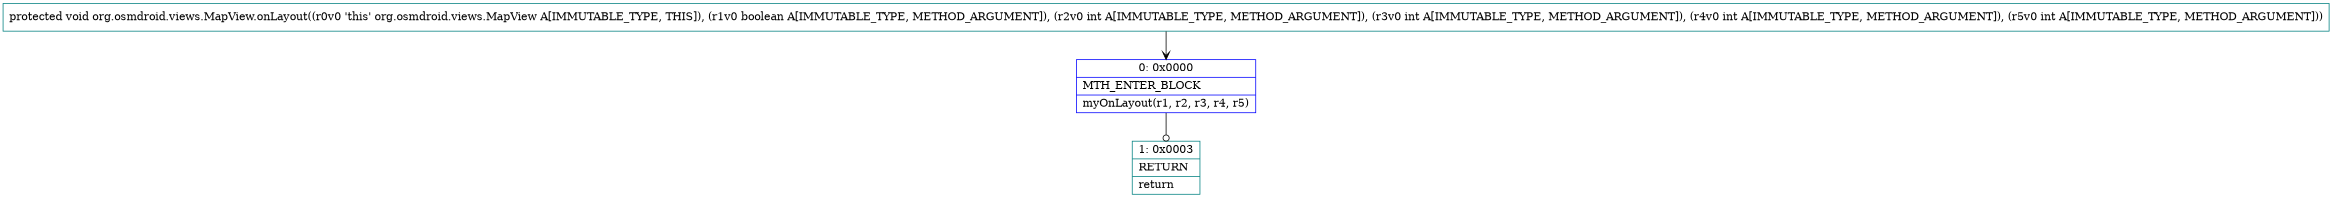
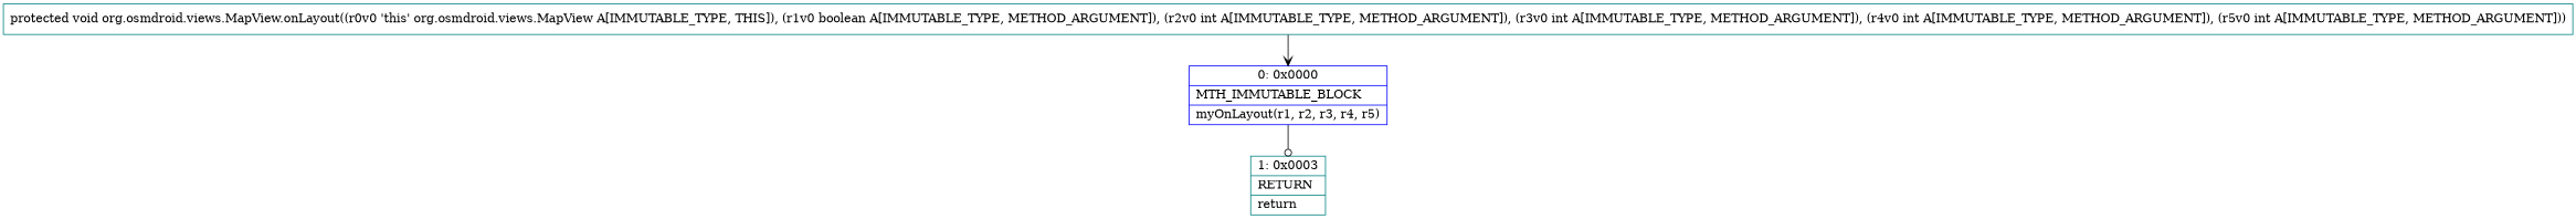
  digraph {
    node [shape=record color=teal]
-   n1 [label="{0\:\ 0x0000|MTH_ENTER_BLOCK\l|myOnLayout(r1, r2, r3, r4, r5)\l}" color=blue]
+   n1 [label="{0\:\ 0x0000|MTH_IMMUTABLE_BLOCK\l|myOnLayout(r1, r2, r3, r4, r5)\l}" color=blue]
    n2 [label="{1\:\ 0x0003|RETURN\l|return\l}"]
    n3 [label="{protected void org.osmdroid.views.MapView.onLayout((r0v0 'this' org.osmdroid.views.MapView A[IMMUTABLE_TYPE, THIS]), (r1v0 boolean A[IMMUTABLE_TYPE, METHOD_ARGUMENT]), (r2v0 int A[IMMUTABLE_TYPE, METHOD_ARGUMENT]), (r3v0 int A[IMMUTABLE_TYPE, METHOD_ARGUMENT]), (r4v0 int A[IMMUTABLE_TYPE, METHOD_ARGUMENT]), (r5v0 int A[IMMUTABLE_TYPE, METHOD_ARGUMENT])) }"]
    n1 -> n2 [arrowhead=odot]
    n3 -> n1 [arrowhead=vee]
  }
